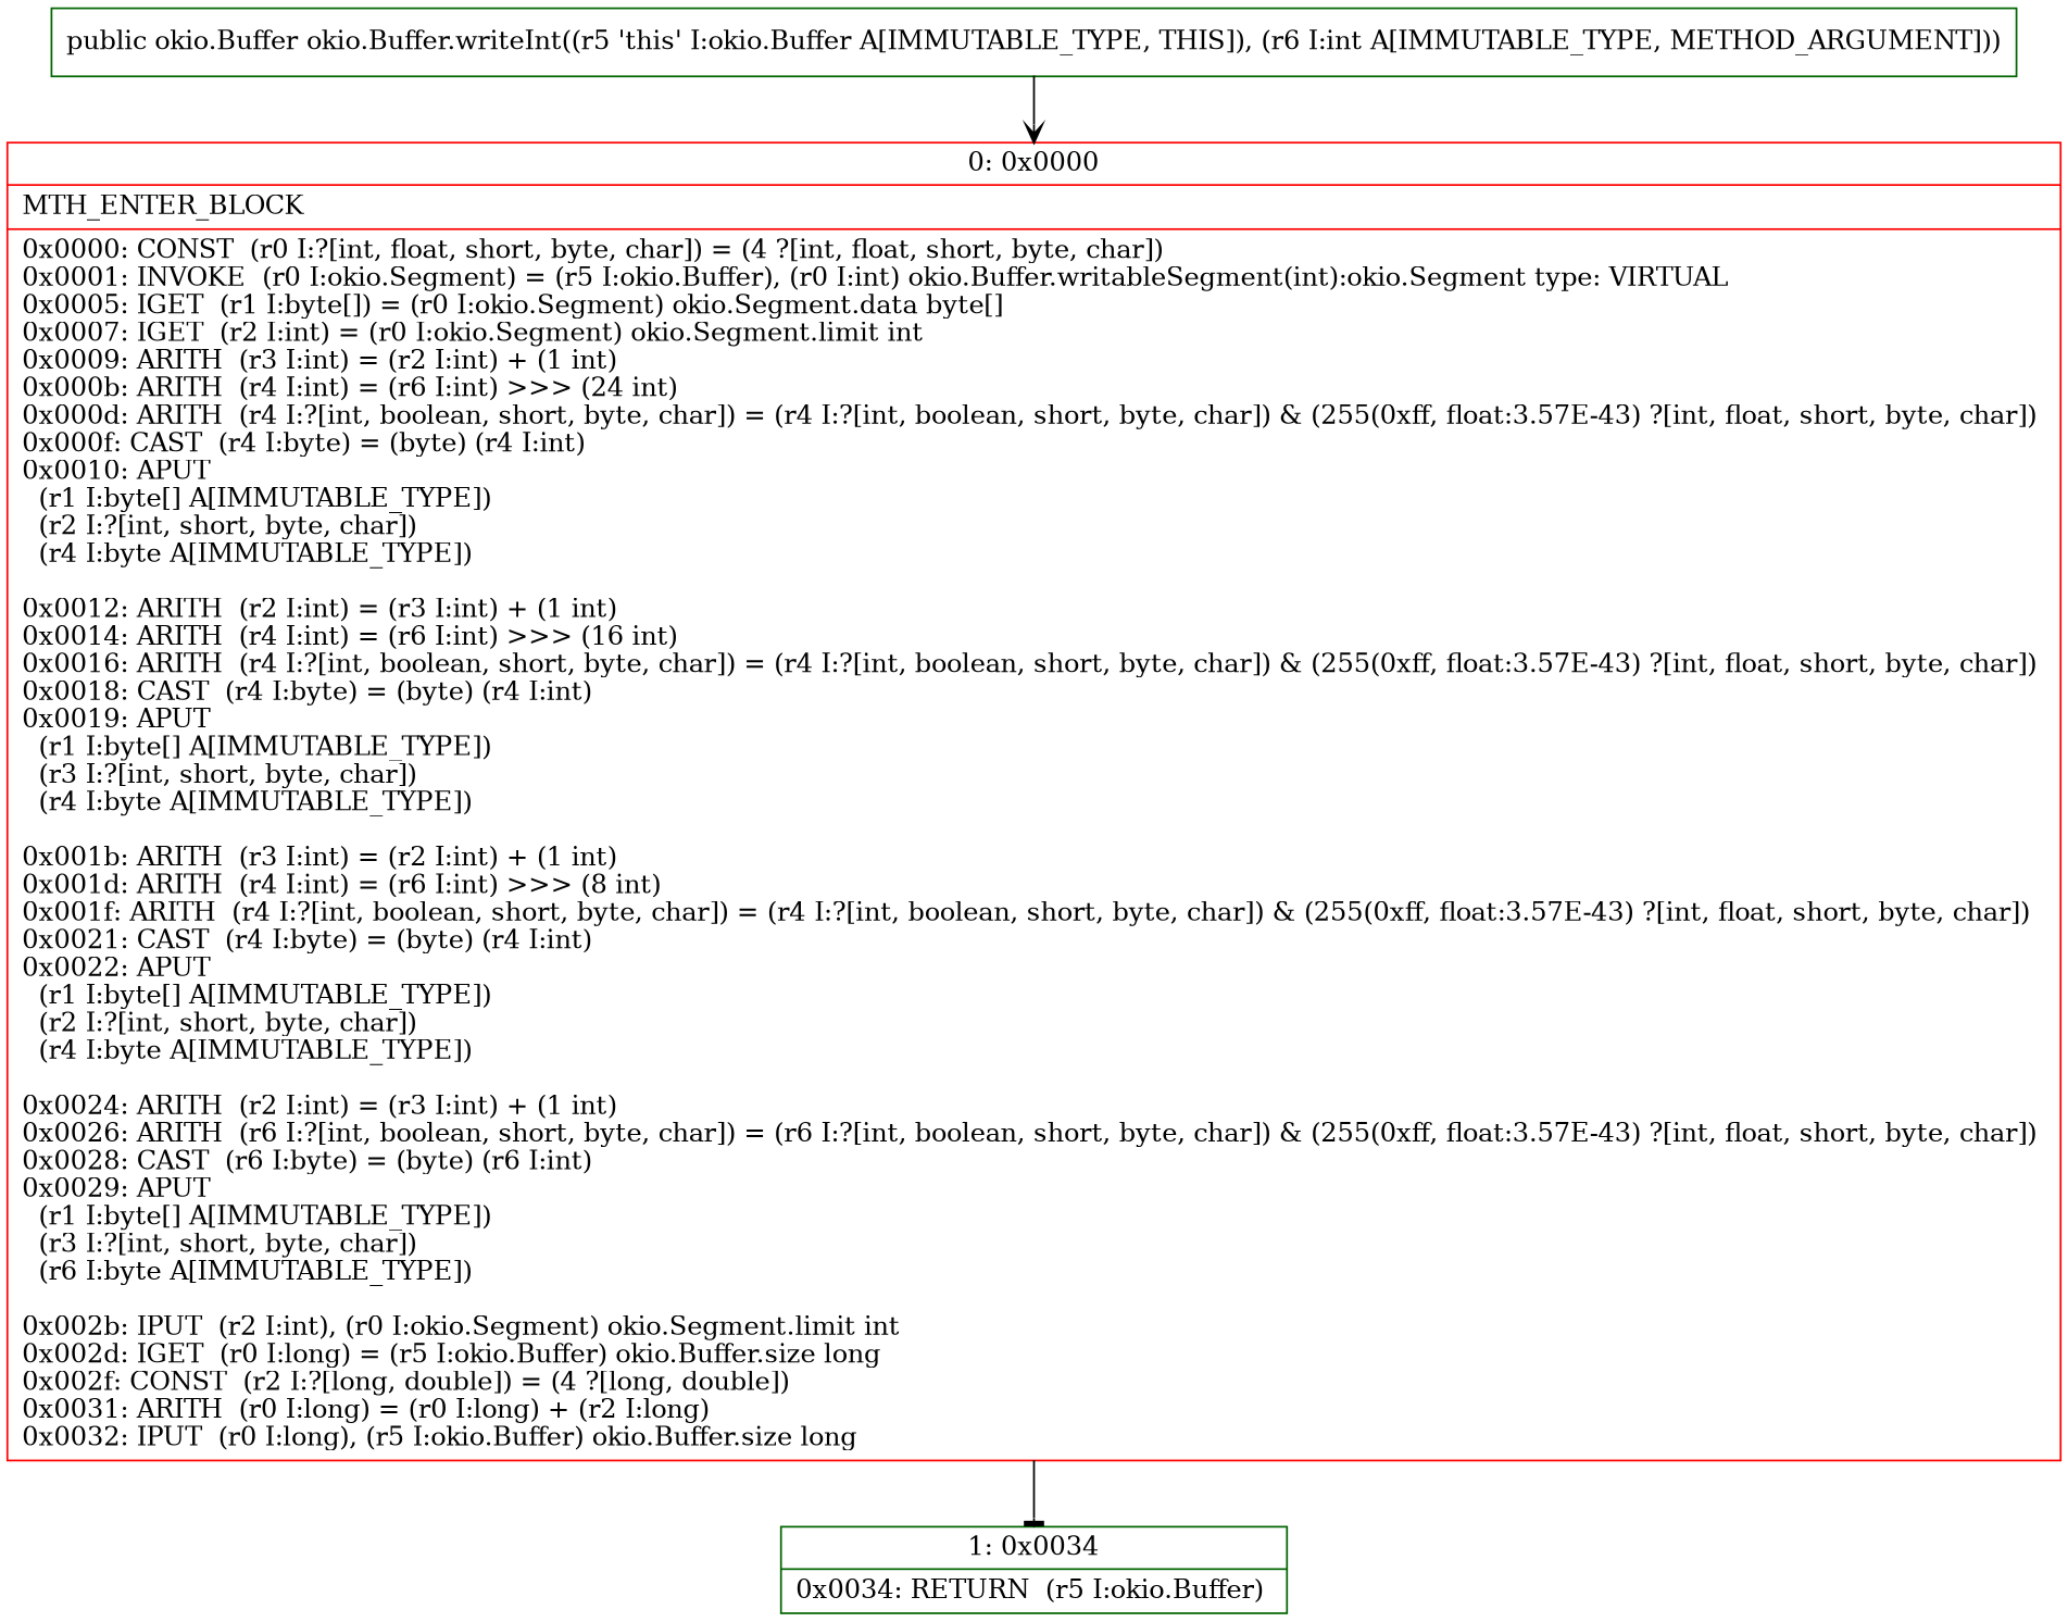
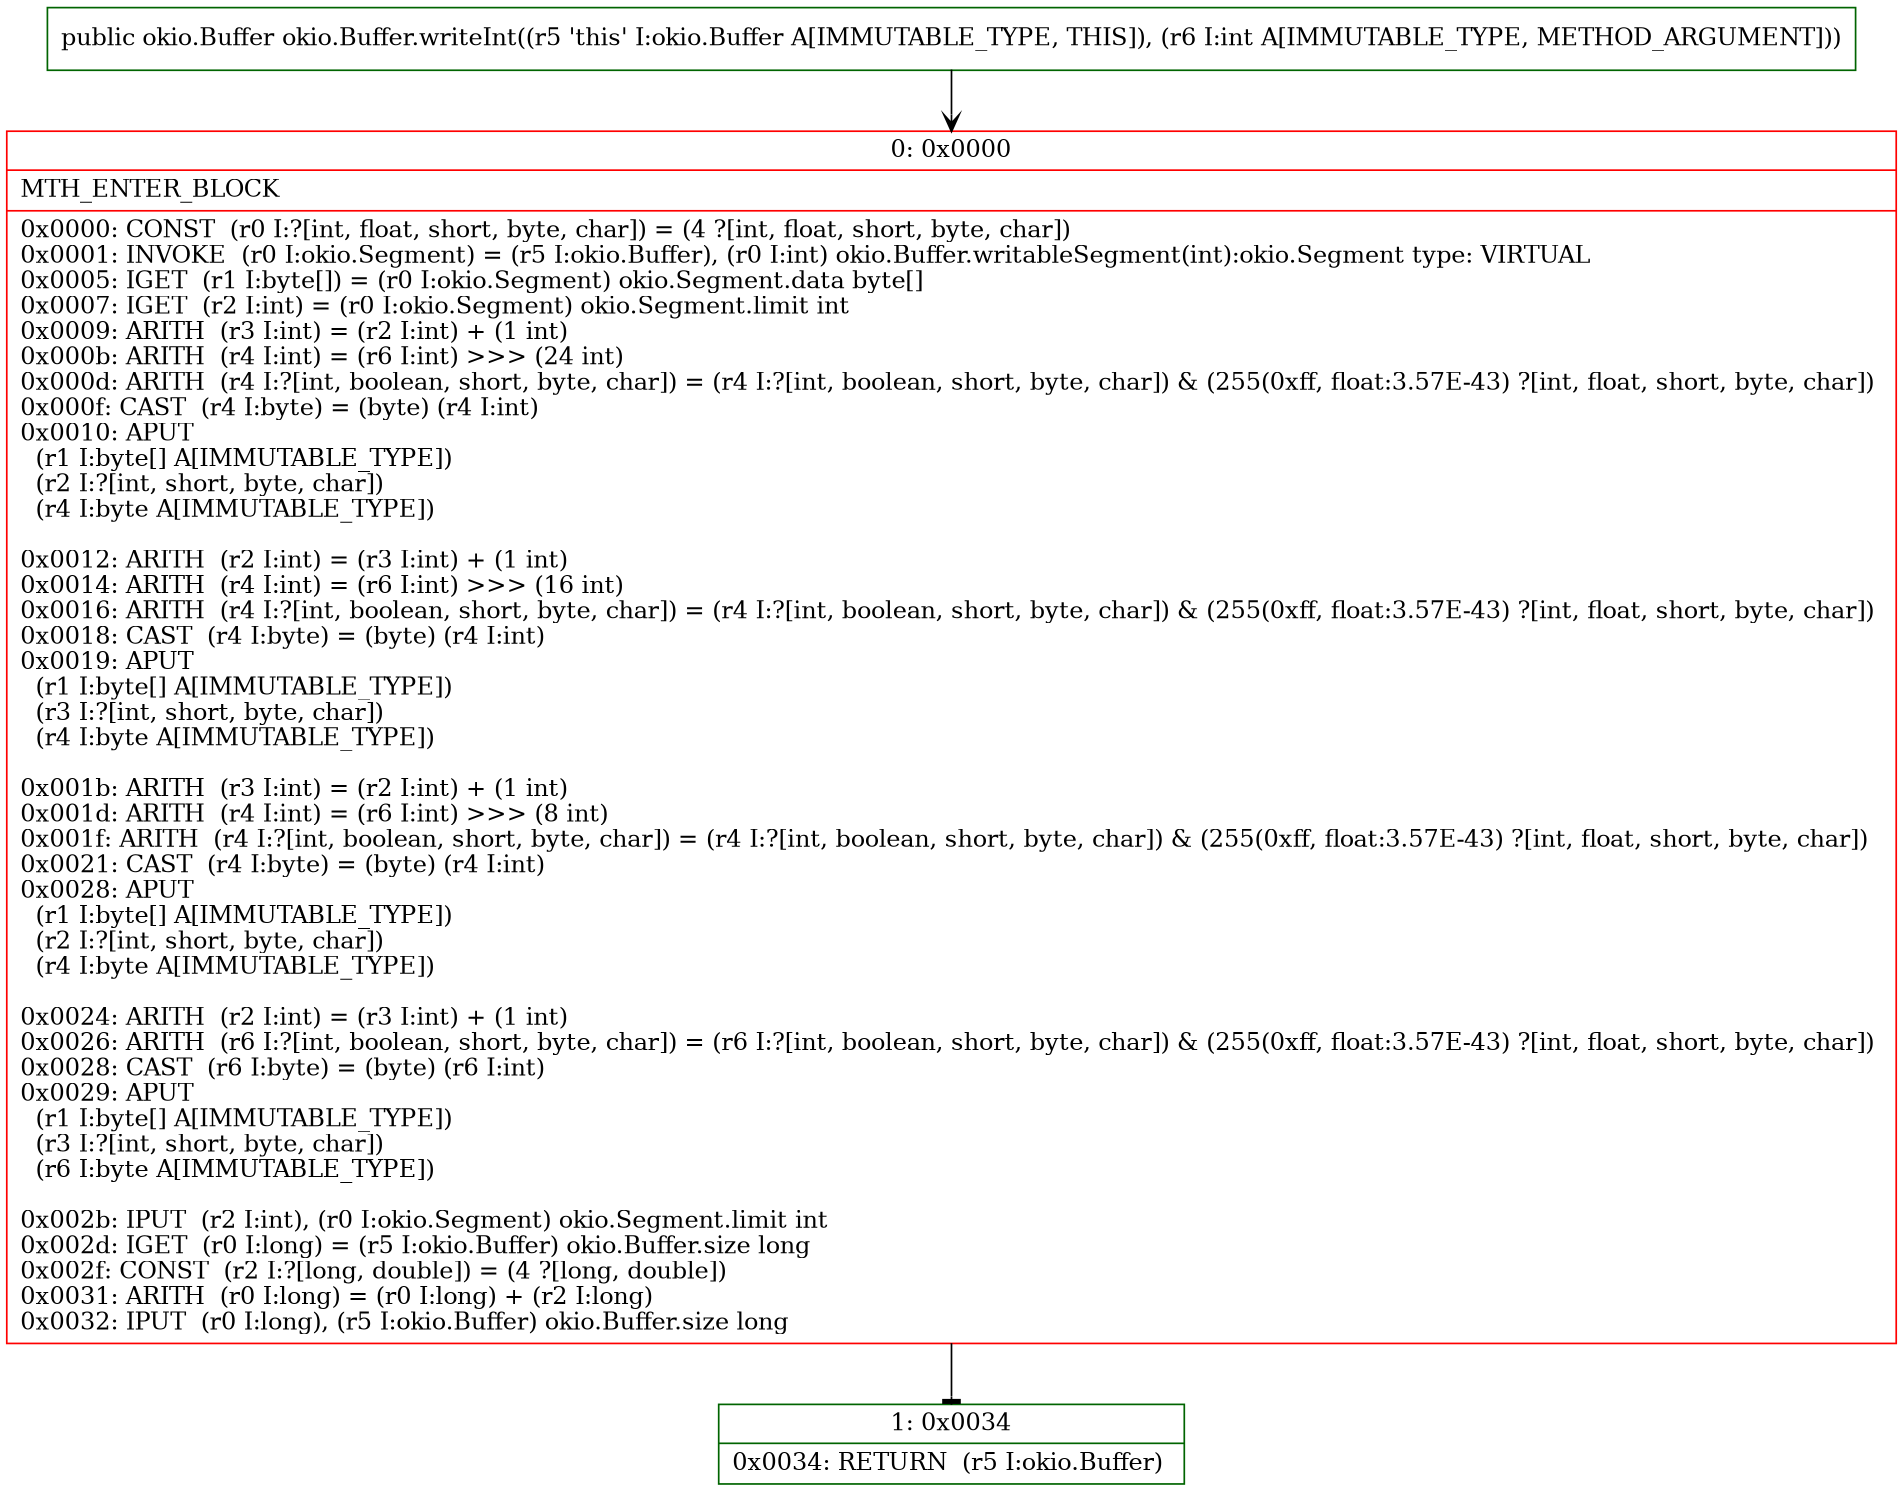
  digraph {
    fontname="DejaVu Serif"
    node [shape=record color=darkgreen fontname="DejaVu Serif"]
    edge [style=solid fontname="DejaVu Serif"]
-   n1 [label="{0\:\ 0x0000|MTH_ENTER_BLOCK\l|0x0000: CONST  (r0 I:?[int, float, short, byte, char]) = (4 ?[int, float, short, byte, char]) \l0x0001: INVOKE  (r0 I:okio.Segment) = (r5 I:okio.Buffer), (r0 I:int) okio.Buffer.writableSegment(int):okio.Segment type: VIRTUAL \l0x0005: IGET  (r1 I:byte[]) = (r0 I:okio.Segment) okio.Segment.data byte[] \l0x0007: IGET  (r2 I:int) = (r0 I:okio.Segment) okio.Segment.limit int \l0x0009: ARITH  (r3 I:int) = (r2 I:int) + (1 int) \l0x000b: ARITH  (r4 I:int) = (r6 I:int) \>\>\> (24 int) \l0x000d: ARITH  (r4 I:?[int, boolean, short, byte, char]) = (r4 I:?[int, boolean, short, byte, char]) & (255(0xff, float:3.57E\-43) ?[int, float, short, byte, char]) \l0x000f: CAST  (r4 I:byte) = (byte) (r4 I:int) \l0x0010: APUT  \l  (r1 I:byte[] A[IMMUTABLE_TYPE])\l  (r2 I:?[int, short, byte, char])\l  (r4 I:byte A[IMMUTABLE_TYPE])\l \l0x0012: ARITH  (r2 I:int) = (r3 I:int) + (1 int) \l0x0014: ARITH  (r4 I:int) = (r6 I:int) \>\>\> (16 int) \l0x0016: ARITH  (r4 I:?[int, boolean, short, byte, char]) = (r4 I:?[int, boolean, short, byte, char]) & (255(0xff, float:3.57E\-43) ?[int, float, short, byte, char]) \l0x0018: CAST  (r4 I:byte) = (byte) (r4 I:int) \l0x0019: APUT  \l  (r1 I:byte[] A[IMMUTABLE_TYPE])\l  (r3 I:?[int, short, byte, char])\l  (r4 I:byte A[IMMUTABLE_TYPE])\l \l0x001b: ARITH  (r3 I:int) = (r2 I:int) + (1 int) \l0x001d: ARITH  (r4 I:int) = (r6 I:int) \>\>\> (8 int) \l0x001f: ARITH  (r4 I:?[int, boolean, short, byte, char]) = (r4 I:?[int, boolean, short, byte, char]) & (255(0xff, float:3.57E\-43) ?[int, float, short, byte, char]) \l0x0021: CAST  (r4 I:byte) = (byte) (r4 I:int) \l0x0022: APUT  \l  (r1 I:byte[] A[IMMUTABLE_TYPE])\l  (r2 I:?[int, short, byte, char])\l  (r4 I:byte A[IMMUTABLE_TYPE])\l \l0x0024: ARITH  (r2 I:int) = (r3 I:int) + (1 int) \l0x0026: ARITH  (r6 I:?[int, boolean, short, byte, char]) = (r6 I:?[int, boolean, short, byte, char]) & (255(0xff, float:3.57E\-43) ?[int, float, short, byte, char]) \l0x0028: CAST  (r6 I:byte) = (byte) (r6 I:int) \l0x0029: APUT  \l  (r1 I:byte[] A[IMMUTABLE_TYPE])\l  (r3 I:?[int, short, byte, char])\l  (r6 I:byte A[IMMUTABLE_TYPE])\l \l0x002b: IPUT  (r2 I:int), (r0 I:okio.Segment) okio.Segment.limit int \l0x002d: IGET  (r0 I:long) = (r5 I:okio.Buffer) okio.Buffer.size long \l0x002f: CONST  (r2 I:?[long, double]) = (4 ?[long, double]) \l0x0031: ARITH  (r0 I:long) = (r0 I:long) + (r2 I:long) \l0x0032: IPUT  (r0 I:long), (r5 I:okio.Buffer) okio.Buffer.size long \l}" color=red]
+   n1 [label="{0\:\ 0x0000|MTH_ENTER_BLOCK\l|0x0000: CONST  (r0 I:?[int, float, short, byte, char]) = (4 ?[int, float, short, byte, char]) \l0x0001: INVOKE  (r0 I:okio.Segment) = (r5 I:okio.Buffer), (r0 I:int) okio.Buffer.writableSegment(int):okio.Segment type: VIRTUAL \l0x0005: IGET  (r1 I:byte[]) = (r0 I:okio.Segment) okio.Segment.data byte[] \l0x0007: IGET  (r2 I:int) = (r0 I:okio.Segment) okio.Segment.limit int \l0x0009: ARITH  (r3 I:int) = (r2 I:int) + (1 int) \l0x000b: ARITH  (r4 I:int) = (r6 I:int) \>\>\> (24 int) \l0x000d: ARITH  (r4 I:?[int, boolean, short, byte, char]) = (r4 I:?[int, boolean, short, byte, char]) & (255(0xff, float:3.57E\-43) ?[int, float, short, byte, char]) \l0x000f: CAST  (r4 I:byte) = (byte) (r4 I:int) \l0x0010: APUT  \l  (r1 I:byte[] A[IMMUTABLE_TYPE])\l  (r2 I:?[int, short, byte, char])\l  (r4 I:byte A[IMMUTABLE_TYPE])\l \l0x0012: ARITH  (r2 I:int) = (r3 I:int) + (1 int) \l0x0014: ARITH  (r4 I:int) = (r6 I:int) \>\>\> (16 int) \l0x0016: ARITH  (r4 I:?[int, boolean, short, byte, char]) = (r4 I:?[int, boolean, short, byte, char]) & (255(0xff, float:3.57E\-43) ?[int, float, short, byte, char]) \l0x0018: CAST  (r4 I:byte) = (byte) (r4 I:int) \l0x0019: APUT  \l  (r1 I:byte[] A[IMMUTABLE_TYPE])\l  (r3 I:?[int, short, byte, char])\l  (r4 I:byte A[IMMUTABLE_TYPE])\l \l0x001b: ARITH  (r3 I:int) = (r2 I:int) + (1 int) \l0x001d: ARITH  (r4 I:int) = (r6 I:int) \>\>\> (8 int) \l0x001f: ARITH  (r4 I:?[int, boolean, short, byte, char]) = (r4 I:?[int, boolean, short, byte, char]) & (255(0xff, float:3.57E\-43) ?[int, float, short, byte, char]) \l0x0021: CAST  (r4 I:byte) = (byte) (r4 I:int) \l0x0028: APUT  \l  (r1 I:byte[] A[IMMUTABLE_TYPE])\l  (r2 I:?[int, short, byte, char])\l  (r4 I:byte A[IMMUTABLE_TYPE])\l \l0x0024: ARITH  (r2 I:int) = (r3 I:int) + (1 int) \l0x0026: ARITH  (r6 I:?[int, boolean, short, byte, char]) = (r6 I:?[int, boolean, short, byte, char]) & (255(0xff, float:3.57E\-43) ?[int, float, short, byte, char]) \l0x0028: CAST  (r6 I:byte) = (byte) (r6 I:int) \l0x0029: APUT  \l  (r1 I:byte[] A[IMMUTABLE_TYPE])\l  (r3 I:?[int, short, byte, char])\l  (r6 I:byte A[IMMUTABLE_TYPE])\l \l0x002b: IPUT  (r2 I:int), (r0 I:okio.Segment) okio.Segment.limit int \l0x002d: IGET  (r0 I:long) = (r5 I:okio.Buffer) okio.Buffer.size long \l0x002f: CONST  (r2 I:?[long, double]) = (4 ?[long, double]) \l0x0031: ARITH  (r0 I:long) = (r0 I:long) + (r2 I:long) \l0x0032: IPUT  (r0 I:long), (r5 I:okio.Buffer) okio.Buffer.size long \l}" color=red]
    n2 [label="{1\:\ 0x0034|0x0034: RETURN  (r5 I:okio.Buffer) \l}"]
    n3 [label="{public okio.Buffer okio.Buffer.writeInt((r5 'this' I:okio.Buffer A[IMMUTABLE_TYPE, THIS]), (r6 I:int A[IMMUTABLE_TYPE, METHOD_ARGUMENT])) }"]
    n1 -> n2 [arrowhead=tee]
    n3 -> n1 [arrowhead=vee]
  }
